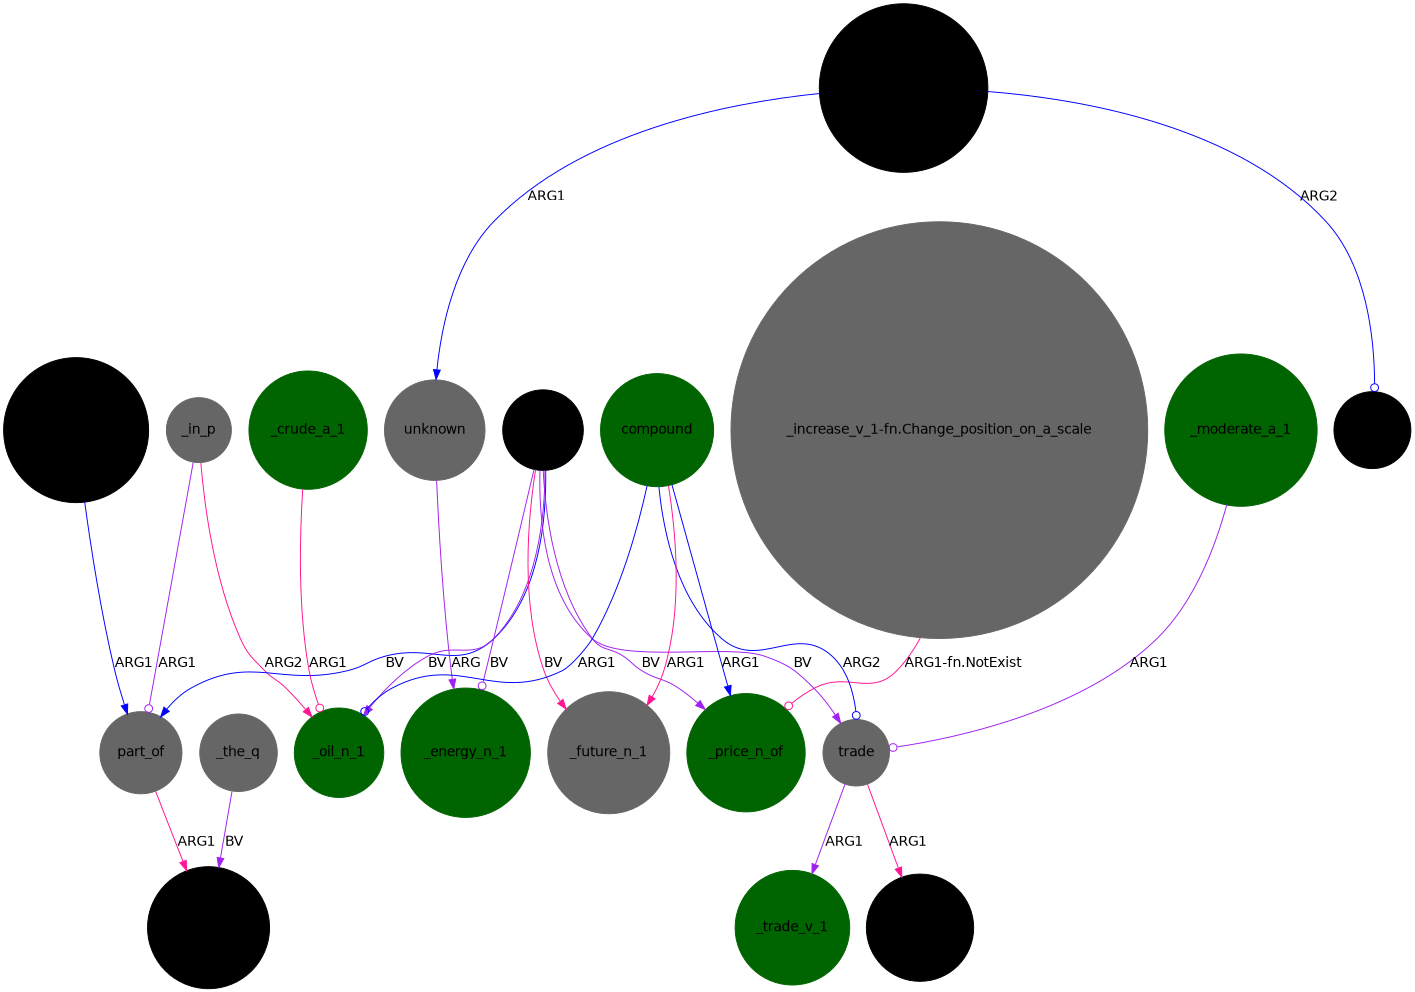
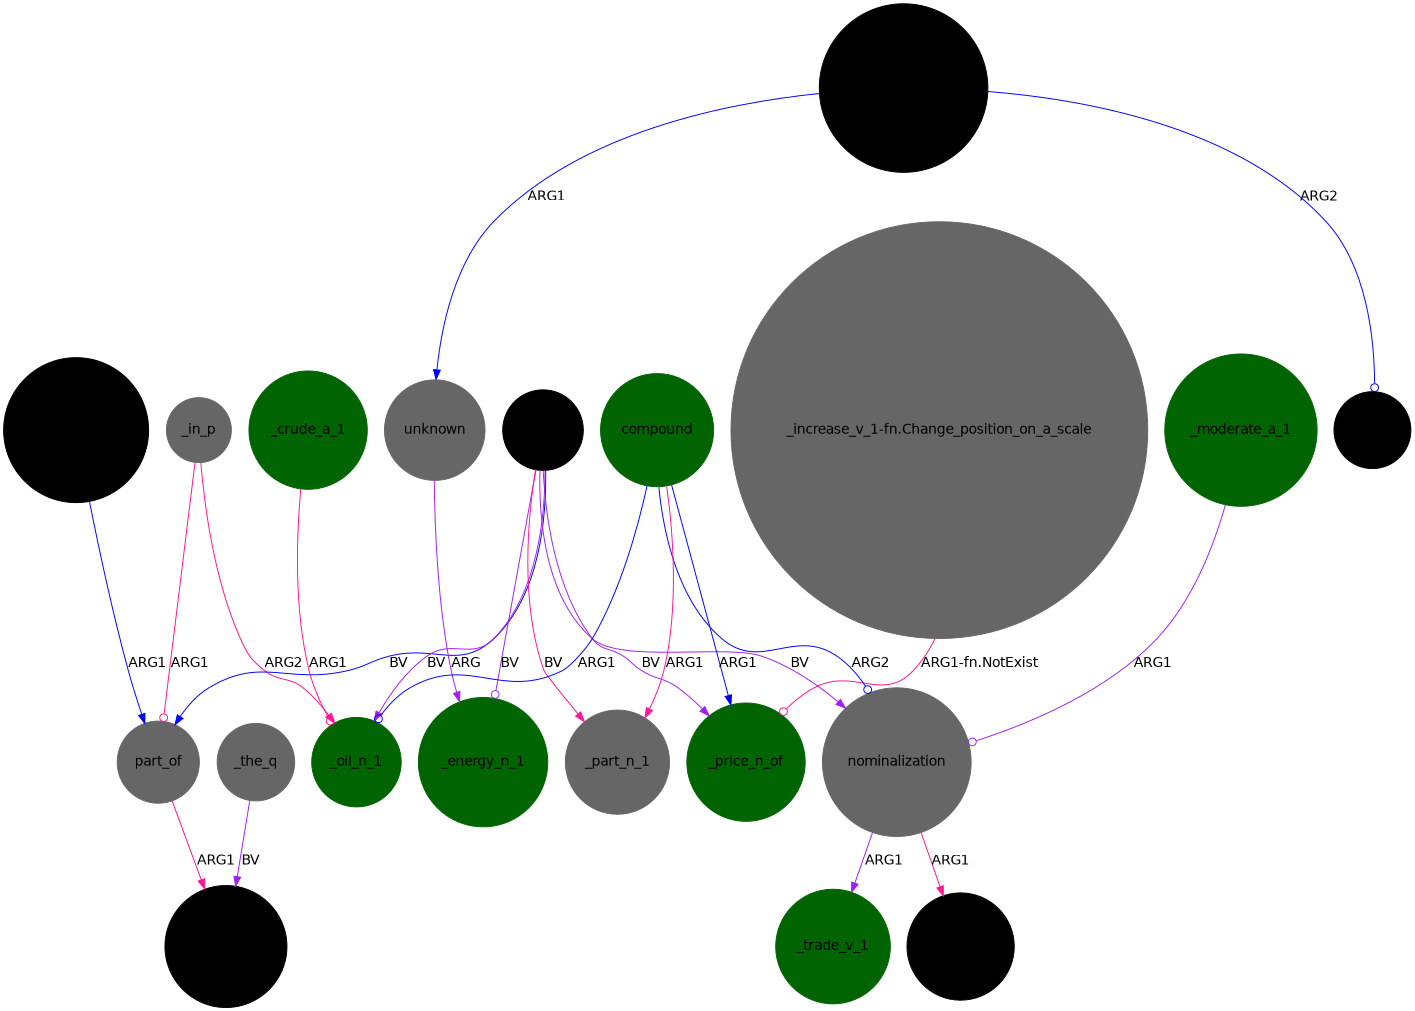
  digraph {
    fontname="DejaVu Sans"
    node [color=gray40 fontname="DejaVu Sans" shape=circle style=filled]
    edge [arrowhead=normal color=purple fontname="DejaVu Sans"]
    _in_p
    part_of
    _oil_n_1 [color=darkgreen]
    _price_n_of [color=darkgreen]
    "_increase_v_1-fn.Change_position_on_a_scale"
    _action_n_1 [color=black]
    _trade_v_1 [color=darkgreen]
-   nominalization [label=trade]
+   nominalization
    _heat_v_1 [color=black]
    udef_q [color=black]
    _energy_n_1 [color=darkgreen]
-   _future_n_1
+   _future_n_1 [label=_part_n_1]
    unknown
    _the_q
    _colon_p_namely [color=black]
    _but_c [color=black]
    compound [color=darkgreen]
    "much-many_a" [color=black]
    _crude_a_1 [color=darkgreen]
    _moderate_a_1 [color=darkgreen]
-   _in_p -> part_of [arrowhead=odot label=ARG1]
+   _in_p -> part_of [arrowhead=odot color=deeppink label=ARG1]
    _in_p -> _oil_n_1 [color=deeppink label=ARG2]
    part_of -> _action_n_1 [color=deeppink label=ARG1]
    "_increase_v_1-fn.Change_position_on_a_scale" -> _price_n_of [arrowhead=odot color=deeppink label="ARG1-fn.NotExist"]
    nominalization -> _trade_v_1 [label=ARG1]
    nominalization -> _heat_v_1 [color=deeppink label=ARG1]
    udef_q -> part_of [color=blue label=BV]
    udef_q -> _oil_n_1 [label=BV]
    udef_q -> _price_n_of [label=BV]
    udef_q -> nominalization [label=BV]
    udef_q -> _energy_n_1 [arrowhead=odot label=BV]
    udef_q -> _future_n_1 [color=deeppink label=BV]
    unknown -> _energy_n_1 [label=ARG]
    _the_q -> _action_n_1 [label=BV]
    _colon_p_namely -> unknown [color=blue label=ARG1]
    _colon_p_namely -> _but_c [arrowhead=odot color=blue label=ARG2]
    compound -> _oil_n_1 [arrowhead=odot color=blue label=ARG1]
    compound -> _price_n_of [color=blue label=ARG1]
    compound -> nominalization [arrowhead=odot color=blue label=ARG2]
    compound -> _future_n_1 [color=deeppink label=ARG1]
    "much-many_a" -> part_of [color=blue label=ARG1]
    _crude_a_1 -> _oil_n_1 [arrowhead=odot color=deeppink label=ARG1]
    _moderate_a_1 -> nominalization [arrowhead=odot label=ARG1]
  }
